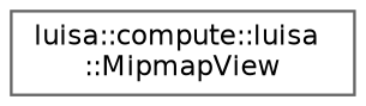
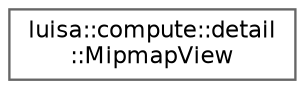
  digraph {
    rankdir=LR
-   n1 [color=grey40 fillcolor=white fontname=Helvetica fontsize=10 height=0.2 label="luisa::compute::luisa\l::MipmapView" shape=box style=filled width=0.4]
+   n1 [color=grey40 fillcolor=white fontname=Helvetica fontsize=10 height=0.2 label="luisa::compute::detail\l::MipmapView" shape=box style=filled width=0.4]
  }
